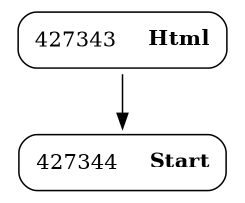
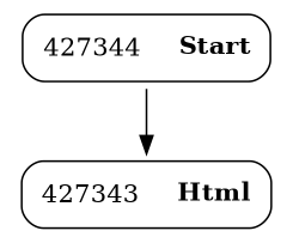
  digraph {
    node [shape=none]
    n1 [label=<<TABLE border='1' cellspacing='0' cellpadding='10' style='rounded' ><TR><TD border='0'>427344</TD><TD border='0'><B>Start</B></TD></TR></TABLE>>]
    n2 [label=<<TABLE border='1' cellspacing='0' cellpadding='10' style='rounded' ><TR><TD border='0'>427343</TD><TD border='0'><B>Html</B></TD></TR></TABLE>>]
-   n2 -> n1 [weight=2]
+   n1 -> n2 [weight=2]
  }
